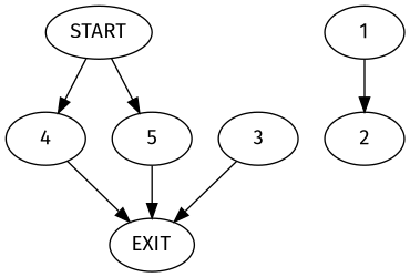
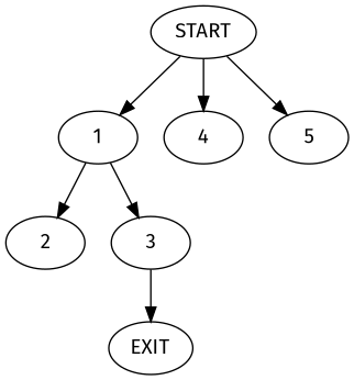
  digraph {
    fontname="Fira Sans"
    node [fontname="Fira Sans"]
    edge [fontname="Fira Sans"]
    n1 [label=START]
    1
    4
    5
    2
    3
    n7 [label=EXIT]
+   n1 -> 1
    n1 -> 4
    n1 -> 5
    1 -> 2
-   4 -> n7
-   5 -> n7
+   1 -> 3
    3 -> n7
  }
